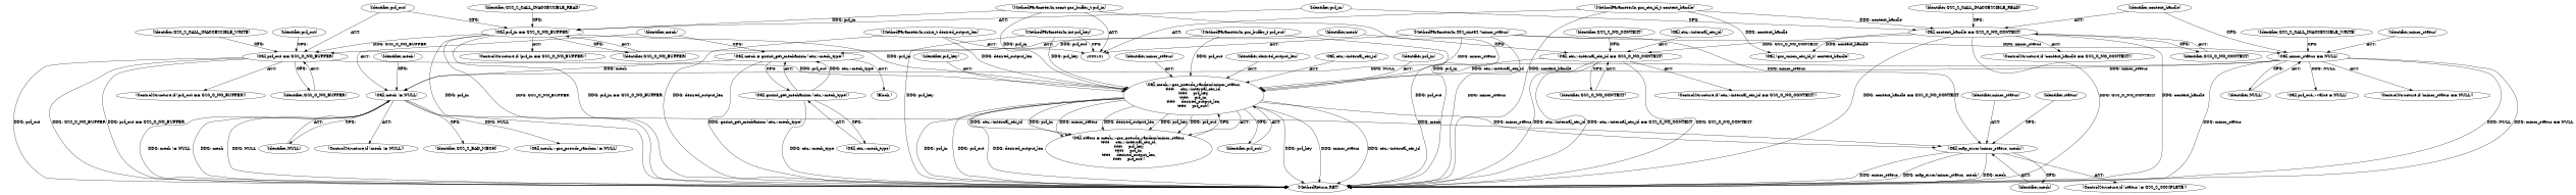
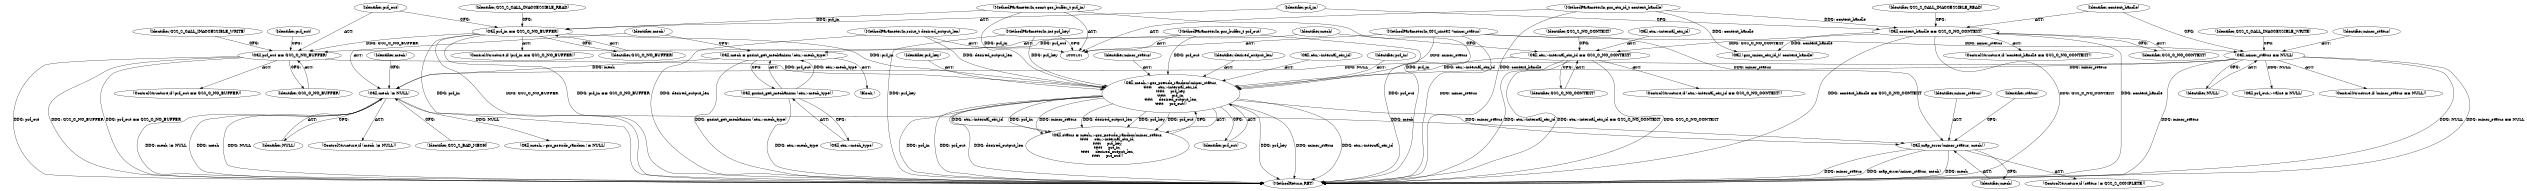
  digraph {
    n1 [label="(Call,map_error(minor_status, mech))"]
    n2 [label="(Identifier,mech)"]
    n3 [label="(MethodReturn,RET)"]
    n4 [label="(ControlStructure,if (status != GSS_S_COMPLETE))"]
    n5 [label="(Call,mech->gss_pseudo_random(minor_status,\n\t\t\t\t\t     ctx->internal_ctx_id,\n\t\t\t\t\t     prf_key,\n\t\t\t\t\t     prf_in,\n\t\t\t\t\t     desired_output_len,\n\t\t\t\t\t     prf_out))"]
    n6 [label="(Call,status = mech->gss_pseudo_random(minor_status,\n\t\t\t\t\t     ctx->internal_ctx_id,\n\t\t\t\t\t     prf_key,\n\t\t\t\t\t     prf_in,\n\t\t\t\t\t     desired_output_len,\n\t\t\t\t\t     prf_out))"]
    n7 [label="(Identifier,prf_out)"]
    n8 [label="(Call,minor_status == NULL)"]
    n9 [label="(Call,mech != NULL)"]
    n10 [label="(Identifier,NULL)"]
    n11 [label="(Call,prf_out->value = NULL)"]
    n12 [label="(ControlStructure,if (minor_status == NULL))"]
    n13 [label="(Call,mech->gss_pseudo_random != NULL)"]
    n14 [label="(Identifier,NULL)"]
    n15 [label="(ControlStructure,if (mech != NULL))"]
    n16 [label="(MethodParameterIn,OM_uint32 *minor_status)"]
    1000101
    n18 [label="(Call,ctx->internal_ctx_id == GSS_C_NO_CONTEXT)"]
    n19 [label="(ControlStructure,if (ctx->internal_ctx_id == GSS_C_NO_CONTEXT))"]
    n20 [label="(Identifier,GSS_C_NO_CONTEXT)"]
    n21 [label="(Call,context_handle == GSS_C_NO_CONTEXT)"]
    n22 [label="(Call,(gss_union_ctx_id_t) context_handle)"]
    n23 [label="(ControlStructure,if (context_handle == GSS_C_NO_CONTEXT))"]
    n24 [label="(Identifier,GSS_C_NO_CONTEXT)"]
    n25 [label="(MethodParameterIn,gss_ctx_id_t context_handle)"]
    n26 [label="(MethodParameterIn,int prf_key)"]
    n27 [label="(Call,prf_in == GSS_C_NO_BUFFER)"]
    n28 [label="(Call,prf_out == GSS_C_NO_BUFFER)"]
    n29 [label="(Identifier,GSS_C_NO_BUFFER)"]
    n30 [label="(ControlStructure,if (prf_in == GSS_C_NO_BUFFER))"]
    n31 [label="(ControlStructure,if (prf_out == GSS_C_NO_BUFFER))"]
    n32 [label="(Identifier,GSS_C_NO_BUFFER)"]
    n33 [label="(MethodParameterIn,const gss_buffer_t prf_in)"]
    n34 [label="(MethodParameterIn,ssize_t desired_output_len)"]
    n35 [label="(MethodParameterIn,gss_buffer_t prf_out)"]
    n36 [label="(Call,mech = gssint_get_mechanism (ctx->mech_type))"]
    n37 [label="(Call,gssint_get_mechanism (ctx->mech_type))"]
    n38 [label="(Block,)"]
    n39 [label="(Call,ctx->mech_type)"]
    n40 [label="(Identifier,GSS_S_CALL_INACCESSIBLE_WRITE)"]
    n41 [label="(Identifier,GSS_S_CALL_INACCESSIBLE_WRITE)"]
    n42 [label="(Identifier,minor_status)"]
    n43 [label="(Identifier,prf_out)"]
    n44 [label="(Identifier,mech)"]
    n45 [label="(Identifier,status)"]
    n46 [label="(Identifier,desired_output_len)"]
    n47 [label="(Identifier,GSS_S_NO_CONTEXT)"]
    n48 [label="(Identifier,GSS_S_CALL_INACCESSIBLE_READ)"]
    n49 [label="(Call,ctx->internal_ctx_id)"]
    n50 [label="(Identifier,prf_in)"]
    n51 [label="(Identifier,minor_status)"]
    n52 [label="(Identifier,GSS_S_CALL_INACCESSIBLE_READ)"]
    n53 [label="(Identifier,context_handle)"]
    n54 [label="(Identifier,prf_in)"]
    n55 [label="(Identifier,minor_status)"]
    n56 [label="(Call,ctx->internal_ctx_id)"]
    n57 [label="(Identifier,mech)"]
    n58 [label="(Identifier,GSS_S_BAD_MECH)"]
    n59 [label="(Identifier,mech)"]
    n60 [label="(Identifier,prf_key)"]
    n61 [label="(Identifier,prf_out)"]
    n1 -> n2 [label="CFG: "]
    n1 -> n3 [label="DDG: mech"]
    n1 -> n3 [label="DDG: minor_status"]
    n1 -> n3 [label="DDG: map_error(minor_status, mech)"]
    n1 -> n4 [label="AST: "]
    n2 -> n1 [label="AST: "]
    n5 -> n1 [label="DDG: minor_status"]
    n5 -> n3 [label="DDG: prf_key"]
    n5 -> n3 [label="DDG: minor_status"]
    n5 -> n3 [label="DDG: ctx->internal_ctx_id"]
    n5 -> n3 [label="DDG: prf_in"]
    n5 -> n3 [label="DDG: prf_out"]
    n5 -> n3 [label="DDG: desired_output_len"]
    n5 -> n6 [label="AST: "]
    n5 -> n6 [label="DDG: ctx->internal_ctx_id"]
    n5 -> n6 [label="DDG: prf_in"]
    n5 -> n6 [label="DDG: minor_status"]
    n5 -> n6 [label="DDG: desired_output_len"]
    n5 -> n6 [label="DDG: prf_key"]
    n5 -> n6 [label="DDG: prf_out"]
    n5 -> n7 [label="CFG: "]
    n6 -> n5 [label="CFG: "]
    n7 -> n5 [label="AST: "]
    n8 -> n3 [label="DDG: minor_status"]
    n8 -> n3 [label="DDG: NULL"]
    n8 -> n3 [label="DDG: minor_status == NULL"]
    n8 -> n5 [label="DDG: minor_status"]
    n8 -> n9 [label="DDG: NULL"]
    n8 -> n10 [label="CFG: "]
    n8 -> n11 [label="DDG: NULL"]
    n8 -> n12 [label="AST: "]
    n9 -> n1 [label="DDG: mech"]
    n9 -> n3 [label="DDG: mech != NULL"]
    n9 -> n3 [label="DDG: mech"]
    n9 -> n3 [label="DDG: NULL"]
    n9 -> n13 [label="DDG: NULL"]
    n9 -> n14 [label="CFG: "]
    n9 -> n15 [label="AST: "]
    n10 -> n8 [label="AST: "]
    n14 -> n9 [label="AST: "]
    n16 -> n1 [label="DDG: minor_status"]
    n16 -> n3 [label="DDG: minor_status"]
    n16 -> n5 [label="DDG: minor_status"]
    n16 -> n8 [label="DDG: minor_status"]
    n16 -> 1000101 [label="AST: "]
    n18 -> n3 [label="DDG: ctx->internal_ctx_id"]
    n18 -> n3 [label="DDG: ctx->internal_ctx_id == GSS_C_NO_CONTEXT"]
    n18 -> n3 [label="DDG: GSS_C_NO_CONTEXT"]
    n18 -> n5 [label="DDG: ctx->internal_ctx_id"]
    n18 -> n19 [label="AST: "]
    n18 -> n20 [label="CFG: "]
    n20 -> n18 [label="AST: "]
    n21 -> n3 [label="DDG: context_handle == GSS_C_NO_CONTEXT"]
    n21 -> n3 [label="DDG: GSS_C_NO_CONTEXT"]
    n21 -> n3 [label="DDG: context_handle"]
    n21 -> n18 [label="DDG: GSS_C_NO_CONTEXT"]
    n21 -> n22 [label="DDG: context_handle"]
    n21 -> n23 [label="AST: "]
    n21 -> n24 [label="CFG: "]
    n24 -> n21 [label="AST: "]
    n25 -> n3 [label="DDG: context_handle"]
    n25 -> 1000101 [label="AST: "]
    n25 -> n21 [label="DDG: context_handle"]
    n25 -> n22 [label="DDG: context_handle"]
    n26 -> n3 [label="DDG: prf_key"]
    n26 -> n5 [label="DDG: prf_key"]
    n26 -> 1000101 [label="CFG: "]
    n27 -> n3 [label="DDG: GSS_C_NO_BUFFER"]
    n27 -> n3 [label="DDG: prf_in == GSS_C_NO_BUFFER"]
    n27 -> n3 [label="DDG: prf_in"]
    n27 -> n5 [label="DDG: prf_in"]
    n27 -> n28 [label="DDG: GSS_C_NO_BUFFER"]
    n27 -> n29 [label="CFG: "]
    n27 -> n30 [label="AST: "]
    n28 -> n3 [label="DDG: prf_out == GSS_C_NO_BUFFER"]
    n28 -> n3 [label="DDG: prf_out"]
    n28 -> n3 [label="DDG: GSS_C_NO_BUFFER"]
    n28 -> n5 [label="DDG: prf_out"]
    n28 -> n31 [label="AST: "]
    n28 -> n32 [label="CFG: "]
    n29 -> n27 [label="AST: "]
    n32 -> n28 [label="AST: "]
    n33 -> n3 [label="DDG: prf_in"]
    n33 -> n5 [label="DDG: prf_in"]
    n33 -> 1000101 [label="AST: "]
    n33 -> n27 [label="DDG: prf_in"]
    n34 -> n3 [label="DDG: desired_output_len"]
    n34 -> n5 [label="DDG: desired_output_len"]
    n34 -> 1000101 [label="AST: "]
    n35 -> n3 [label="DDG: prf_out"]
    n35 -> n5 [label="DDG: prf_out"]
+   n35 -> 1000101 [label="AST: "]
    n35 -> n28 [label="DDG: prf_out"]
    n36 -> n3 [label="DDG: gssint_get_mechanism (ctx->mech_type)"]
    n36 -> n9 [label="DDG: mech"]
    n36 -> n37 [label="CFG: "]
    n36 -> n38 [label="AST: "]
    n37 -> n3 [label="DDG: ctx->mech_type"]
    n37 -> n36 [label="AST: "]
    n37 -> n36 [label="DDG: ctx->mech_type"]
    n37 -> n39 [label="CFG: "]
    n39 -> n37 [label="AST: "]
    n40 -> n8 [label="CFG: "]
    n41 -> n28 [label="CFG: "]
    n42 -> n5 [label="AST: "]
    n43 -> n27 [label="CFG: "]
    n43 -> n28 [label="AST: "]
    n44 -> n9 [label="AST: "]
    n44 -> n36 [label="CFG: "]
    n45 -> n1 [label="CFG: "]
    n46 -> n5 [label="AST: "]
    n47 -> n18 [label="CFG: "]
    n48 -> n21 [label="CFG: "]
    n49 -> n5 [label="AST: "]
    n50 -> n21 [label="CFG: "]
    n50 -> n27 [label="AST: "]
    n51 -> n1 [label="AST: "]
    n52 -> n27 [label="CFG: "]
    n53 -> n8 [label="CFG: "]
    n53 -> n21 [label="AST: "]
    n54 -> n5 [label="AST: "]
    n55 -> n8 [label="AST: "]
    n56 -> n18 [label="AST: "]
    n57 -> n18 [label="CFG: "]
    n57 -> n36 [label="AST: "]
-   n9 -> n58 [label="CFG: "]
+   n58 -> n9 [label="CFG: "]
    n59 -> n9 [label="CFG: "]
    n60 -> n5 [label="AST: "]
    n61 -> n28 [label="CFG: "]
  }
